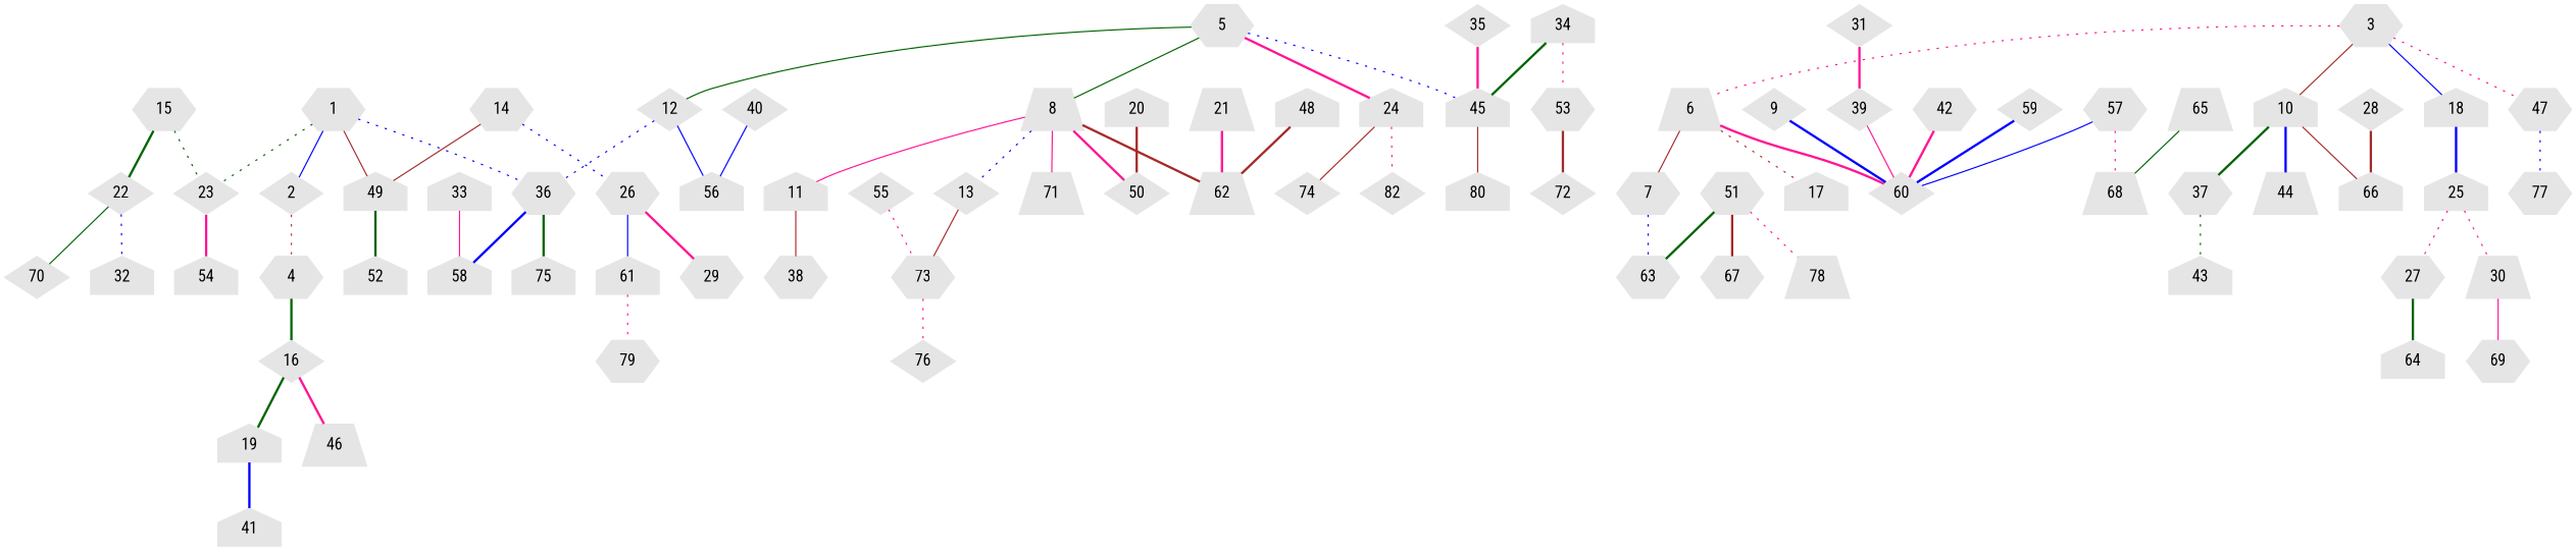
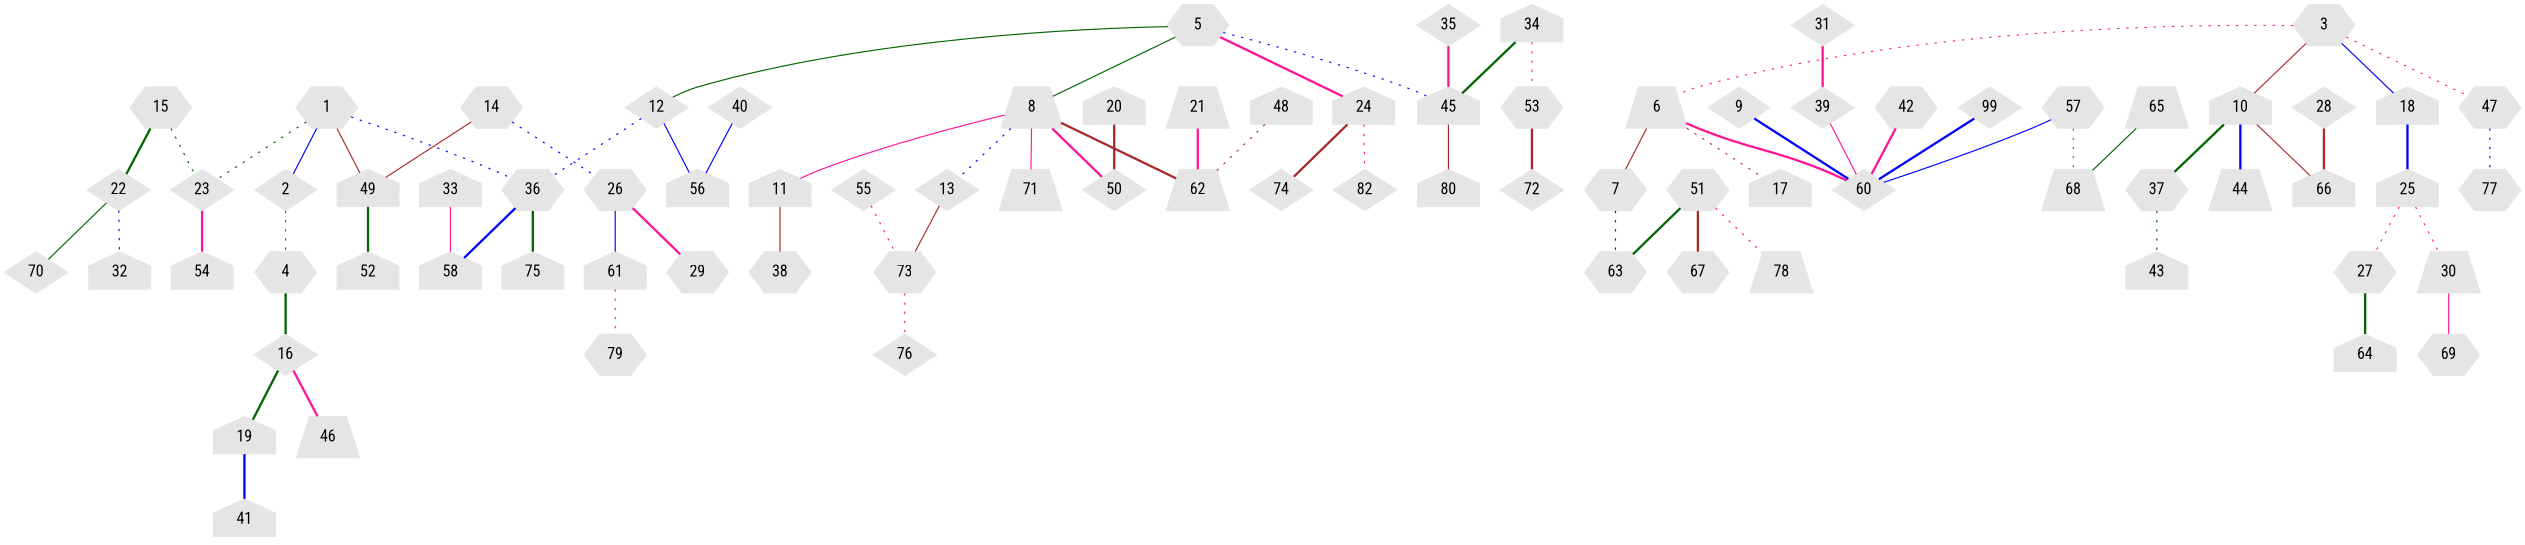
  graph {
    fontname="Roboto Condensed"
    node [color=gray90 fontname="Roboto Condensed" shape=house style=filled]
    edge [color=deeppink fontname="Roboto Condensed" style=bold weight=1.0]
    1 [shape=hexagon]
    2 [shape=diamond]
    23 [shape=diamond]
    36 [shape=hexagon]
    49
    4 [shape=hexagon]
    3 [shape=hexagon]
    6 [shape=trapezium]
    10
    18
    47 [shape=hexagon]
    54
    58
    75
    52
    16 [shape=diamond]
    7 [shape=hexagon]
    17
    60 [shape=diamond]
    37 [shape=hexagon]
    44 [shape=trapezium]
    66
    25
    77 [shape=hexagon]
    19
    46 [shape=trapezium]
    5 [shape=hexagon]
    8 [shape=trapezium]
    12 [shape=diamond]
    24
    45
    11
    13 [shape=diamond]
    50 [shape=diamond]
    62 [shape=trapezium]
    71 [shape=trapezium]
    56
    74 [shape=diamond]
    82 [shape=diamond]
    80
    63 [shape=hexagon]
    38 [shape=hexagon]
    73 [shape=hexagon]
    9 [shape=diamond]
    43
    76 [shape=diamond]
    14 [shape=hexagon]
    26 [shape=hexagon]
    29 [shape=hexagon]
    61
    15 [shape=hexagon]
    22 [shape=diamond]
    32
    70 [shape=diamond]
    41
    27 [shape=hexagon]
    30 [shape=trapezium]
    20
    21 [shape=trapezium]
    64
    69 [shape=hexagon]
    79 [shape=hexagon]
    28 [shape=diamond]
    31 [shape=diamond]
    39 [shape=diamond]
    33
    34
    53 [shape=hexagon]
    72 [shape=diamond]
    35 [shape=diamond]
    40 [shape=diamond]
    42 [shape=hexagon]
    48
    51 [shape=hexagon]
    67 [shape=hexagon]
    78 [shape=trapezium]
    55 [shape=diamond]
    57 [shape=hexagon]
    68 [shape=trapezium]
-   59 [shape=diamond]
+   59 [shape=diamond label=99]
    65 [shape=trapezium]
    1 -- 2 [color=blue style=solid]
    1 -- 23 [color=darkgreen style=dotted]
    1 -- 36 [color=blue style=dotted]
    1 -- 49 [color=brown style=solid]
    2 -- 4 [color=brown style=dotted]
    23 -- 54
    36 -- 58 [color=blue]
    36 -- 75 [color=darkgreen]
    49 -- 52 [color=darkgreen]
    4 -- 16 [color=darkgreen]
    3 -- 6 [style=dotted]
    3 -- 10 [color=brown style=solid]
    3 -- 18 [color=blue style=solid]
    3 -- 47 [style=dotted]
    6 -- 7 [color=brown style=solid]
    6 -- 17 [color=brown style=dotted]
    6 -- 60
    10 -- 37 [color=darkgreen]
    10 -- 44 [color=blue]
    10 -- 66 [color=brown style=solid]
    18 -- 25 [color=blue]
    47 -- 77 [color=blue style=dotted]
    16 -- 19 [color=darkgreen]
    16 -- 46
    7 -- 63 [color=blue style=dotted]
    37 -- 43 [color=darkgreen style=dotted]
    25 -- 27 [style=dotted]
    25 -- 30 [style=dotted]
    19 -- 41 [color=blue]
    5 -- 8 [color=darkgreen style=solid]
    5 -- 12 [color=darkgreen style=solid]
    5 -- 24
    5 -- 45 [color=blue style=dotted]
    8 -- 11 [style=solid]
    8 -- 13 [color=blue style=dotted]
    8 -- 50
    8 -- 62 [color=brown]
    8 -- 71 [style=solid]
    12 -- 36 [color=blue style=dotted]
    12 -- 56 [color=blue style=solid]
-   24 -- 74 [color=brown style=solid]
+   24 -- 74 [color=brown]
    24 -- 82 [style=dotted]
    45 -- 80 [color=brown style=solid]
    11 -- 38 [color=brown style=solid]
    13 -- 73 [color=brown style=solid]
    73 -- 76 [style=dotted]
    9 -- 60 [color=blue]
    14 -- 49 [color=brown style=solid]
    14 -- 26 [color=blue style=dotted]
    26 -- 29
    26 -- 61 [color=blue style=solid]
    61 -- 79 [style=dotted]
    15 -- 23 [color=darkgreen style=dotted]
    15 -- 22 [color=darkgreen]
    22 -- 32 [color=blue style=dotted]
    22 -- 70 [color=darkgreen style=solid]
    27 -- 64 [color=darkgreen]
    30 -- 69 [style=solid]
    20 -- 50 [color=brown]
    21 -- 62
    28 -- 66 [color=brown]
    31 -- 39
    39 -- 60 [style=solid]
    33 -- 58 [style=solid]
    34 -- 45 [color=darkgreen]
    34 -- 53 [style=dotted]
    53 -- 72 [color=brown]
    35 -- 45
    40 -- 56 [color=blue style=solid]
    42 -- 60
-   48 -- 62 [color=brown]
+   48 -- 62 [color=brown style=dotted]
    51 -- 63 [color=darkgreen]
    51 -- 67 [color=brown]
    51 -- 78 [style=dotted]
    55 -- 73 [style=dotted]
    57 -- 60 [color=blue style=solid]
    57 -- 68 [style=dotted]
    59 -- 60 [color=blue]
    65 -- 68 [color=darkgreen style=solid]
  }
